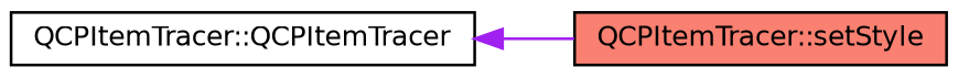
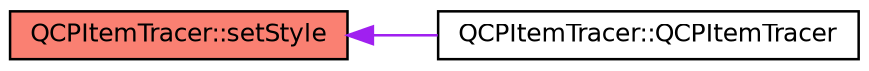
  digraph {
    rankdir=LR
    node [color=black fontname=Helvetica fontsize=10 shape=record style=filled]
    n1 [fillcolor=salmon fontcolor=black height=0.2 label="QCPItemTracer::setStyle" width=0.4]
    n2 [fillcolor=white height=0.2 label="QCPItemTracer::QCPItemTracer" width=0.4]
-   n2 -> n1 [color=purple dir=back fontname=Helvetica fontsize=10 labelfontname=Helvetica labelfontsize=10 style=solid]
+   n1 -> n2 [color=purple dir=back fontname=Helvetica fontsize=10 labelfontname=Helvetica labelfontsize=10 style=solid]
  }
